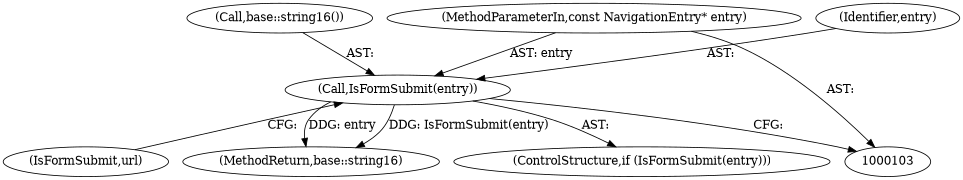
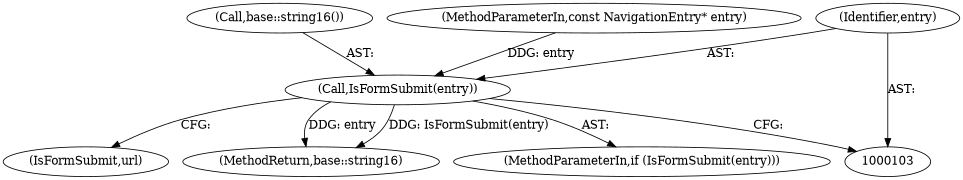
  digraph {
    n1 [label="(Call,IsFormSubmit(entry))"]
    n2 [label="(MethodReturn,base::string16)"]
-   n3 [label="(ControlStructure,if (IsFormSubmit(entry)))"]
+   n3 [label="(MethodParameterIn,if (IsFormSubmit(entry)))"]
    1000103
    n5 [label="(Identifier,entry)"]
    n6 [label="(MethodParameterIn,const NavigationEntry* entry)"]
    n7 [label="(IsFormSubmit,url)"]
    n8 [label="(Call,base::string16())"]
    n1 -> n2 [label="DDG: IsFormSubmit(entry)"]
    n1 -> n2 [label="DDG: entry"]
    n1 -> n3 [label="AST: "]
    n1 -> 1000103 [label="CFG: "]
    n5 -> n1 [label="AST: "]
-   n6 -> n1 [label="AST: entry"]
-   n6 -> 1000103 [label="AST: "]
-   n7 -> n1 [label="CFG: "]
+   n6 -> n1 [label="DDG: entry"]
+   n5 -> 1000103 [label="AST: "]
+   n1 -> n7 [label="CFG: "]
    n8 -> n1 [label="AST: "]
  }
